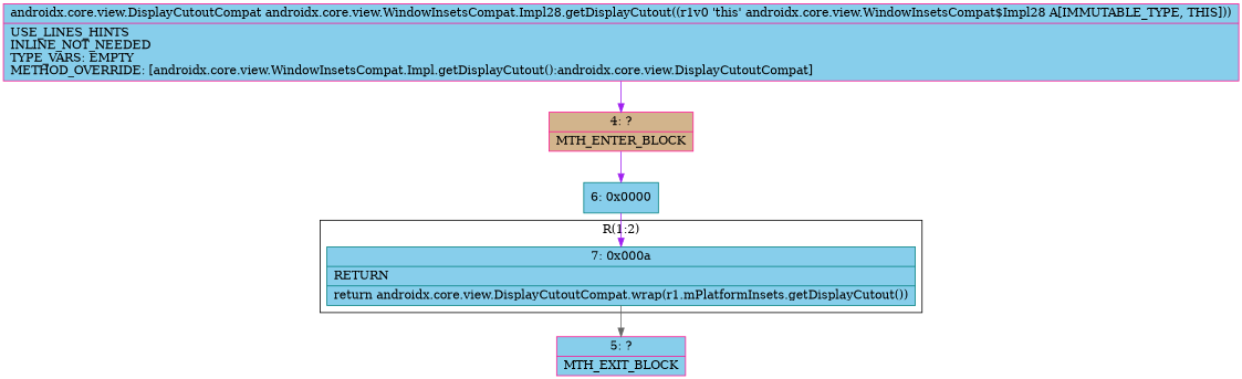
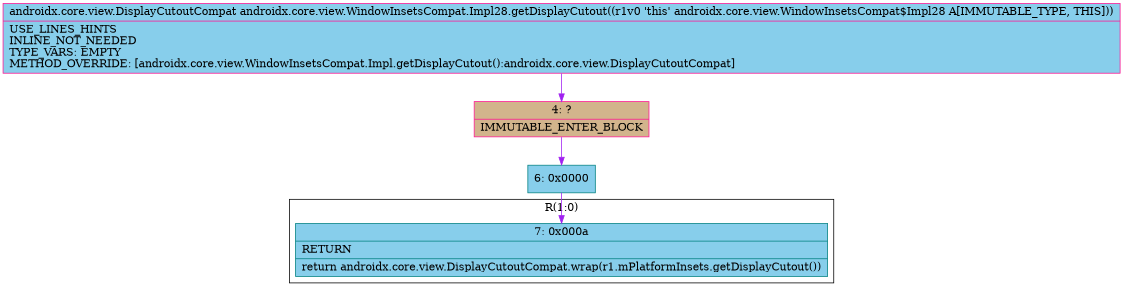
  digraph {
    node [color=deeppink fillcolor=skyblue shape=record style=filled]
    edge [color=purple]
    n1 [color=teal label="{7\:\ 0x000a|RETURN\l|return androidx.core.view.DisplayCutoutCompat.wrap(r1.mPlatformInsets.getDisplayCutout())\l}"]
-   n2 [label="{5\:\ ?|MTH_EXIT_BLOCK\l}"]
-   n3 [fillcolor=tan label="{4\:\ ?|MTH_ENTER_BLOCK\l}"]
+   n3 [fillcolor=tan label="{4\:\ ?|IMMUTABLE_ENTER_BLOCK\l}"]
    n4 [color=teal label="{6\:\ 0x0000}"]
    n5 [label="{androidx.core.view.DisplayCutoutCompat androidx.core.view.WindowInsetsCompat.Impl28.getDisplayCutout((r1v0 'this' androidx.core.view.WindowInsetsCompat$Impl28 A[IMMUTABLE_TYPE, THIS]))  | USE_LINES_HINTS\lINLINE_NOT_NEEDED\lTYPE_VARS: EMPTY\lMETHOD_OVERRIDE: [androidx.core.view.WindowInsetsCompat.Impl.getDisplayCutout():androidx.core.view.DisplayCutoutCompat]\l}"]
    subgraph cluster_1 {
-     label="R(1:2)"
+     label="R(1:0)"
      n1
    }
-   n1 -> n2 [color=gray40]
    n3 -> n4
    n4 -> n1
    n5 -> n3
  }
